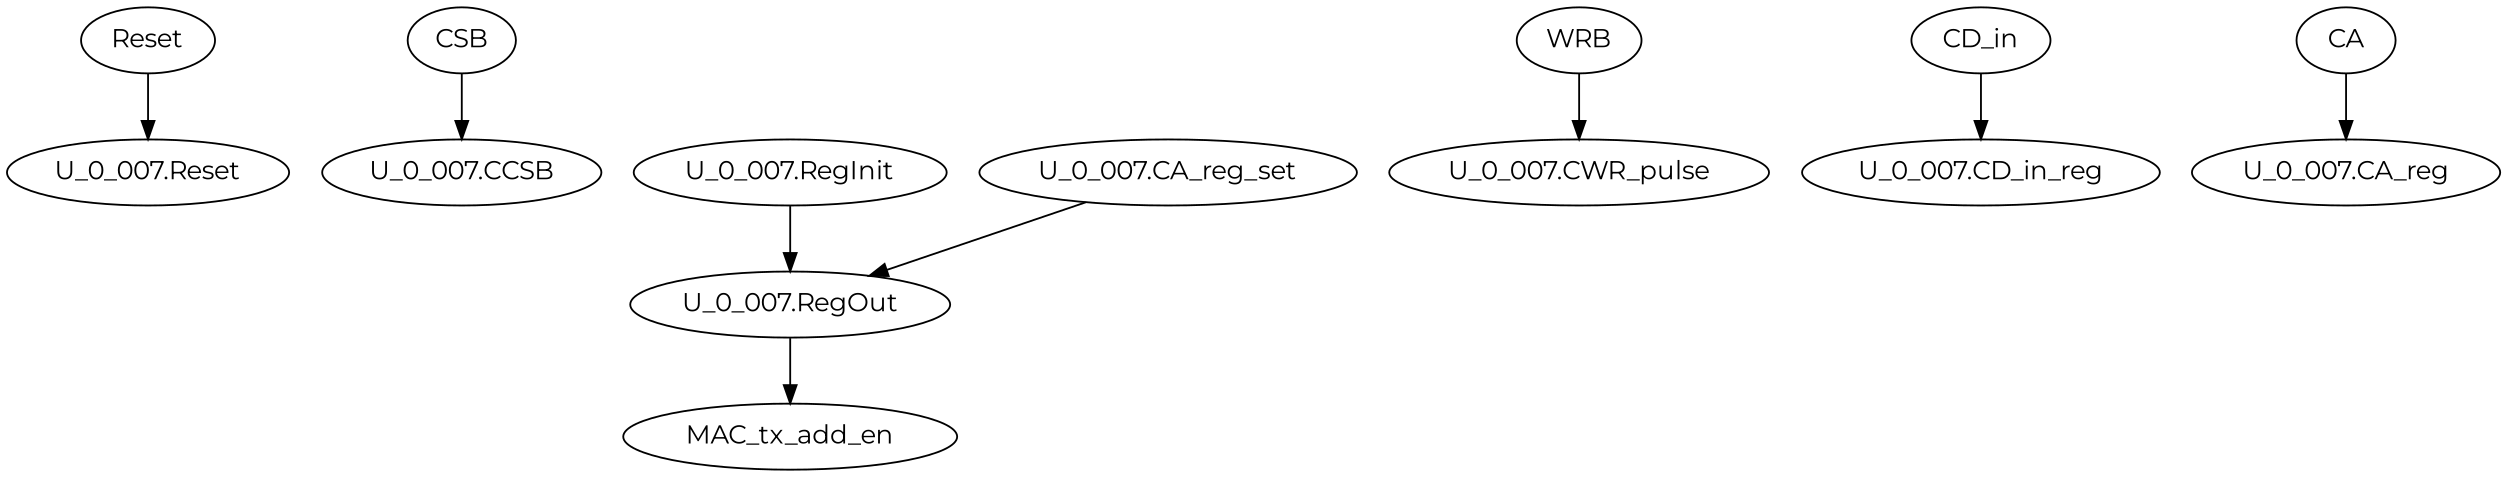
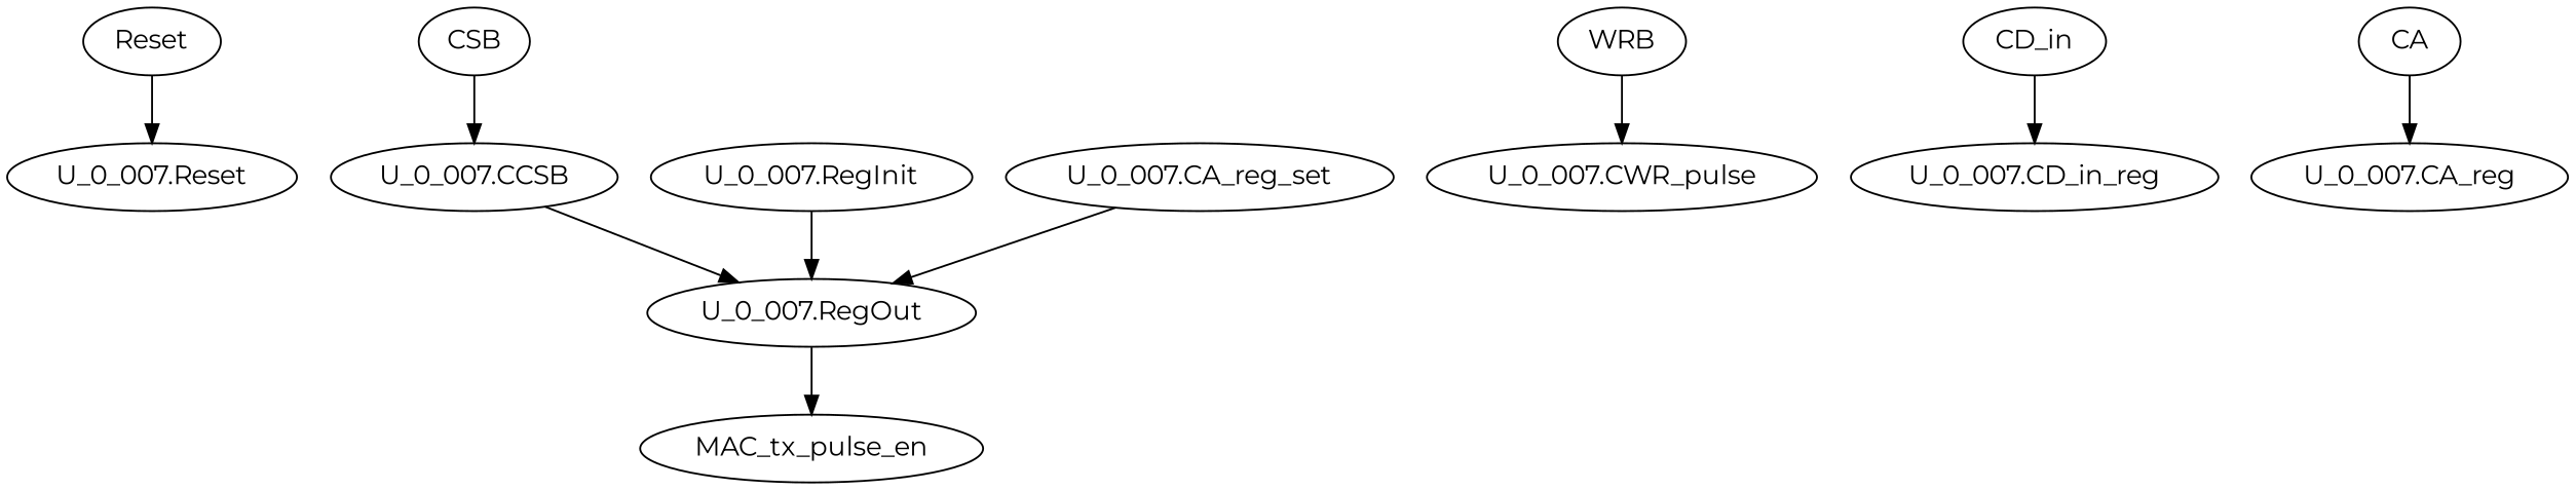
  strict digraph {
    fontname=Montserrat
    node [complexity=4 fontname=Montserrat importance=0.0171685902472 rank=0.00429214756179]
    edge [fontname=Montserrat]
    Reset [complexity=1 importance=0.0308170945521 rank=0.0308170945521]
    "U_0_007.Reset" [complexity=1 importance=0.029063591725 rank=0.029063591725]
    "U_0_007.RegOut" [complexity=0 importance=0.0136486911662 rank=0.0]
-   MAC_tx_add_en [complexity=0 importance=0.00571852560641 rank=0.0]
+   MAC_tx_add_en [complexity=0 importance=0.00571852560641 rank=0.0 label=MAC_tx_pulse_en]
    WRB
    "U_0_007.CWR_pulse" [importance=0.01541508742 rank=0.00385377185501]
    "U_0_007.CCSB" [importance=0.01541508742 rank=0.00385377185501]
    CD_in [complexity=2 importance=0.0171830953522 rank=0.00859154767611]
    "U_0_007.CD_in_reg" [complexity=2 importance=0.0154295925251 rank=0.00771479626255]
    CA
    "U_0_007.CA_reg" [importance=0.01541508742 rank=0.00385377185501]
    "U_0_007.RegInit" [complexity=2 importance=0.0154021939933 rank=0.00770109699667]
    "U_0_007.CA_reg_set" [importance=0.0154021939933 rank=0.00385054849833]
    CSB
    Reset -> "U_0_007.Reset"
    "U_0_007.RegOut" -> MAC_tx_add_en
    WRB -> "U_0_007.CWR_pulse"
+   "U_0_007.CCSB" -> "U_0_007.RegOut"
    CD_in -> "U_0_007.CD_in_reg"
    CA -> "U_0_007.CA_reg"
    "U_0_007.RegInit" -> "U_0_007.RegOut"
    "U_0_007.CA_reg_set" -> "U_0_007.RegOut"
    CSB -> "U_0_007.CCSB"
  }
